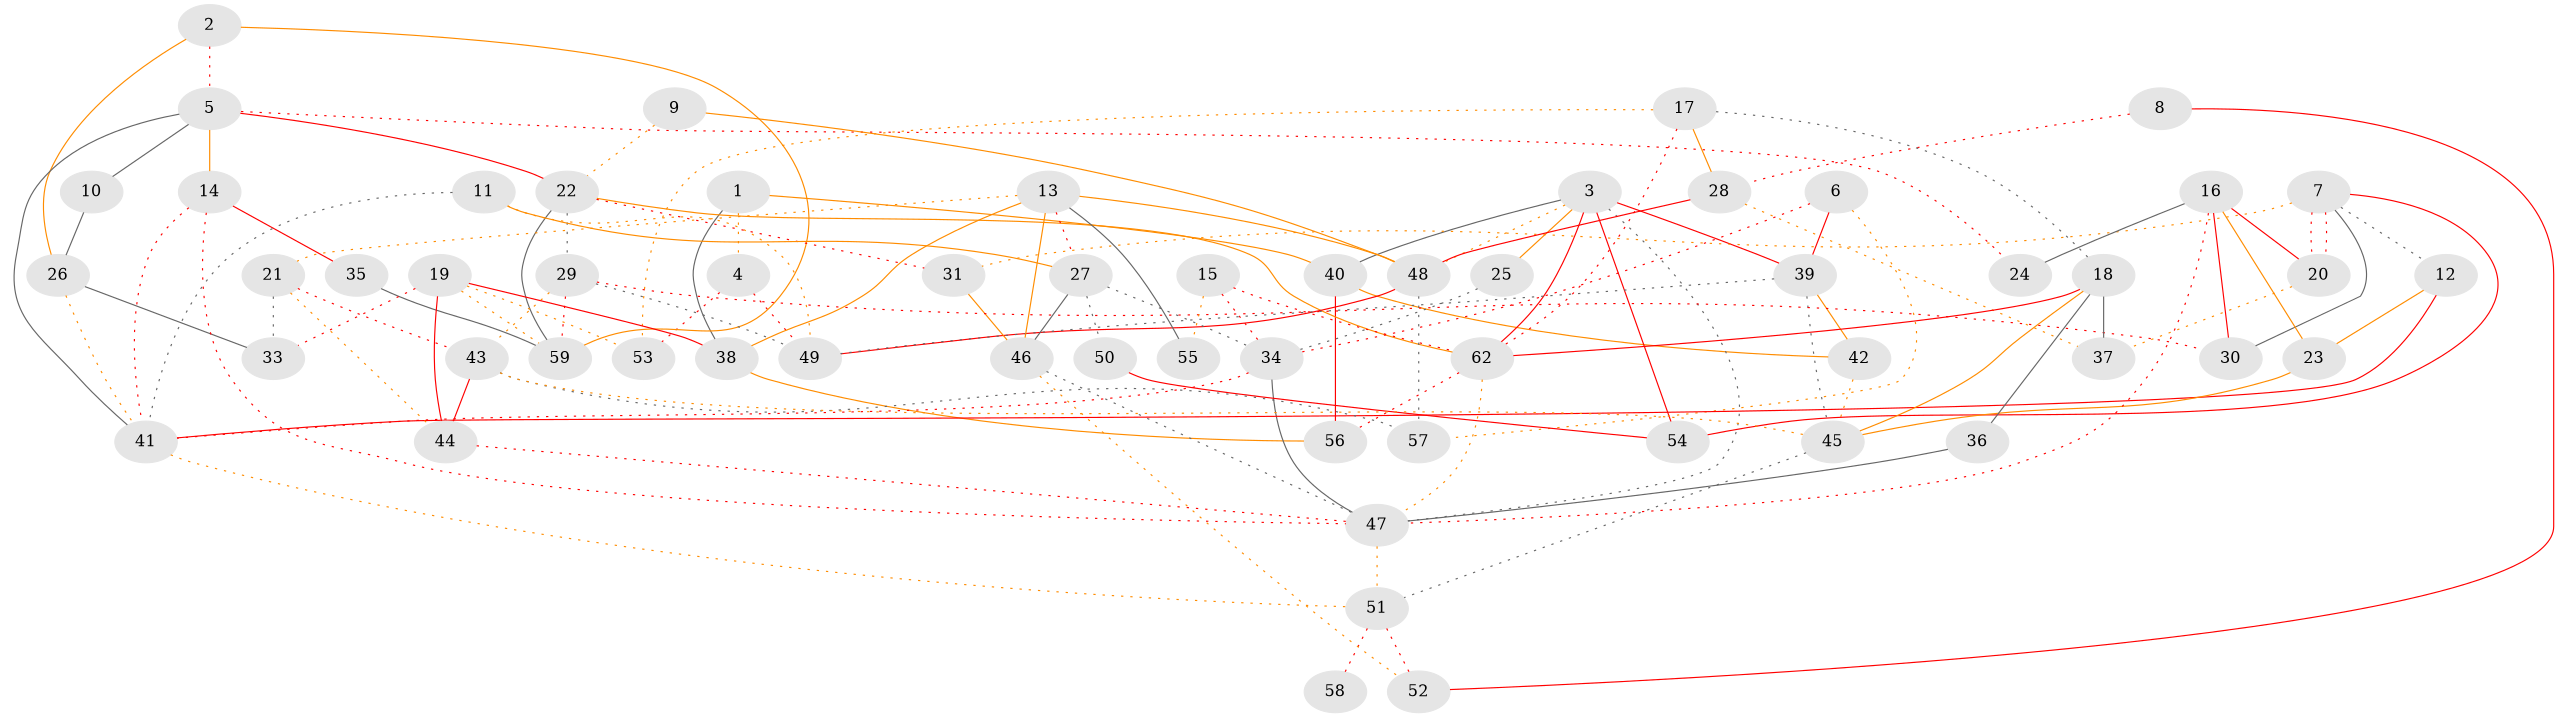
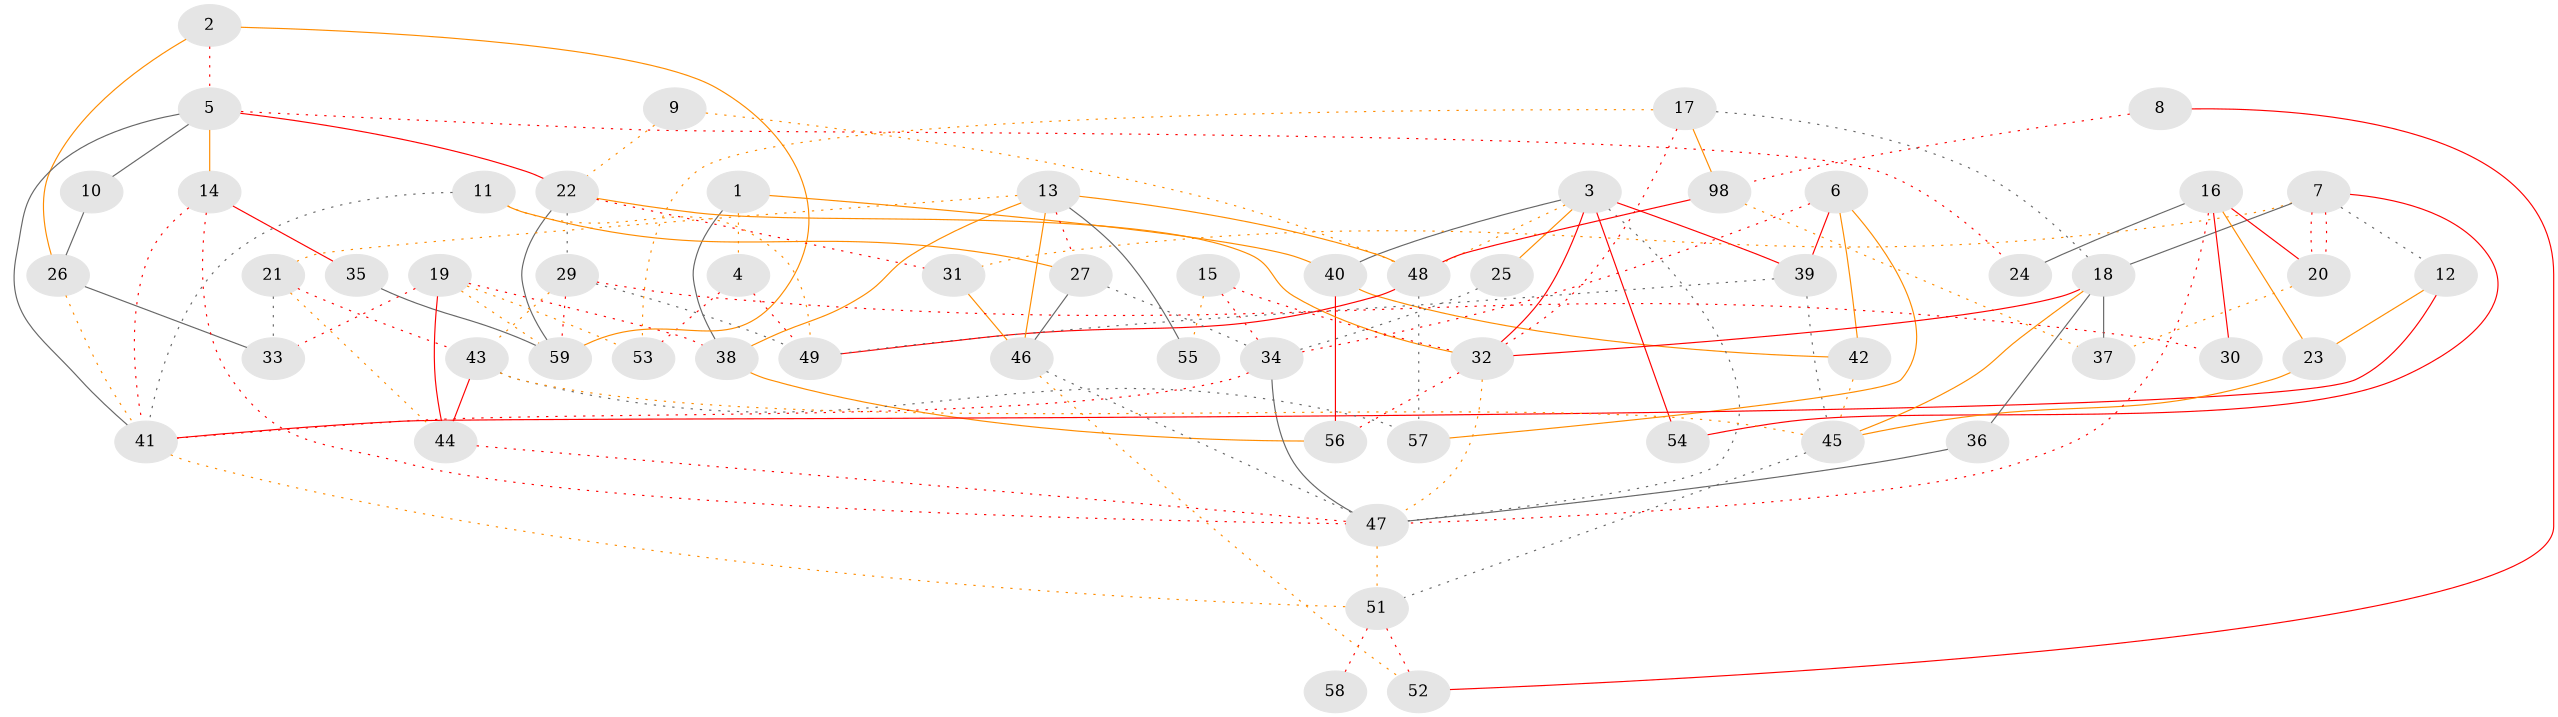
  graph {
    node [color=gray90 style=filled]
    edge [color=red style=dotted]
    1
    4
    38
    40
    49
    53
    56
    42
    2
    5
    26
    59
    10
    14
    22
    41
    24
    33
    3
    25
-   32 [label=62]
+   32
    47
    48
    54
    39
    34
    51
    57
    35
    31
    29
    6
    45
    7
    12
    20
    30
    23
    37
    46
    8
-   28
+   28 [label=98]
    52
    9
    11
    27
-   50
    13
    21
    55
    44
    43
    15
    16
    17
    18
    36
    19
    58
    1 -- 4 [color=darkorange]
    1 -- 38 [color=gray40 style=solid]
    1 -- 40 [color=darkorange style=solid]
    4 -- 49
    4 -- 53
    38 -- 56 [color=darkorange style=solid]
    40 -- 56 [style=solid]
    40 -- 42 [color=darkorange style=solid]
    42 -- 45 [color=darkorange]
    2 -- 5
    2 -- 26 [color=darkorange style=solid]
    2 -- 59 [color=darkorange style=solid]
    5 -- 10 [color=gray40 style=solid]
    5 -- 14 [color=darkorange style=solid]
    5 -- 22 [style=solid]
    5 -- 41 [color=gray40 style=solid]
    5 -- 24
    26 -- 41 [color=darkorange]
    26 -- 33 [color=gray40 style=solid]
    10 -- 26 [color=gray40 style=solid]
    14 -- 41
    14 -- 47
    14 -- 35 [style=solid]
    22 -- 59 [color=gray40 style=solid]
    22 -- 32 [color=darkorange style=solid]
    22 -- 31
    22 -- 29 [color=gray40]
    41 -- 51 [color=darkorange]
    3 -- 40 [color=gray40 style=solid]
    3 -- 25 [color=darkorange style=solid]
    3 -- 32 [style=solid]
    3 -- 47 [color=gray40]
    3 -- 48 [color=darkorange]
    3 -- 54 [style=solid]
    3 -- 39 [style=solid]
    25 -- 34 [color=gray40]
    32 -- 56
    32 -- 47 [color=darkorange]
    47 -- 51 [color=darkorange]
    48 -- 49 [style=solid]
    48 -- 57 [color=gray40]
    39 -- 49 [color=gray40]
    39 -- 45 [color=gray40]
    34 -- 41
    34 -- 47 [color=gray40 style=solid]
    51 -- 52
    51 -- 58
    35 -- 59 [color=gray40 style=solid]
    31 -- 46 [color=darkorange style=solid]
    29 -- 49 [color=gray40]
    29 -- 59
    29 -- 30
    29 -- 43 [color=darkorange]
-   39 -- 42 [color=darkorange style=solid]
+   6 -- 42 [color=darkorange style=solid]
    6 -- 39 [style=solid]
    6 -- 34
-   6 -- 57 [color=darkorange]
+   6 -- 57 [color=darkorange style=solid]
    45 -- 51 [color=gray40]
    7 -- 54 [style=solid]
    7 -- 31 [color=darkorange]
    7 -- 12 [color=gray40]
    7 -- 20
    7 -- 20
-   7 -- 30 [color=gray40 style=solid]
+   7 -- 18 [color=gray40 style=solid]
    12 -- 41 [style=solid]
    12 -- 23 [color=darkorange style=solid]
    20 -- 37 [color=darkorange]
    23 -- 45 [color=darkorange style=solid]
    46 -- 47 [color=gray40]
    46 -- 52 [color=darkorange]
    8 -- 28
    8 -- 52 [style=solid]
    28 -- 48 [style=solid]
    28 -- 37 [color=darkorange]
    9 -- 22 [color=darkorange]
-   9 -- 48 [color=darkorange style=solid]
+   9 -- 48 [color=darkorange]
    11 -- 49 [color=darkorange]
    11 -- 41 [color=gray40]
    11 -- 27 [color=darkorange style=solid]
    27 -- 34 [color=gray40]
    27 -- 46 [color=gray40 style=solid]
-   27 -- 50 [color=gray40]
-   50 -- 54 [style=solid]
    13 -- 38 [color=darkorange style=solid]
    13 -- 48 [color=darkorange style=solid]
    13 -- 46 [color=darkorange style=solid]
    13 -- 27
    13 -- 21 [color=darkorange]
    13 -- 55 [color=gray40 style=solid]
    21 -- 33 [color=gray40]
    21 -- 44 [color=darkorange]
    21 -- 43
    44 -- 47
    43 -- 57 [color=gray40]
    43 -- 45 [color=darkorange]
    43 -- 44 [style=solid]
    15 -- 32
    15 -- 34
    15 -- 55 [color=darkorange]
    16 -- 24 [color=gray40 style=solid]
    16 -- 47
    16 -- 20 [style=solid]
    16 -- 30 [style=solid]
    16 -- 23 [color=darkorange style=solid]
    17 -- 53 [color=darkorange]
    17 -- 32
    17 -- 28 [color=darkorange style=solid]
    17 -- 18 [color=gray40]
    18 -- 32 [style=solid]
    18 -- 45 [color=darkorange style=solid]
    18 -- 37 [color=gray40 style=solid]
    18 -- 36 [color=gray40 style=solid]
    36 -- 47 [color=gray40 style=solid]
-   19 -- 38 [style=solid]
+   19 -- 38
    19 -- 53 [color=darkorange]
    19 -- 59 [color=darkorange]
    19 -- 33
    19 -- 44 [style=solid]
  }
